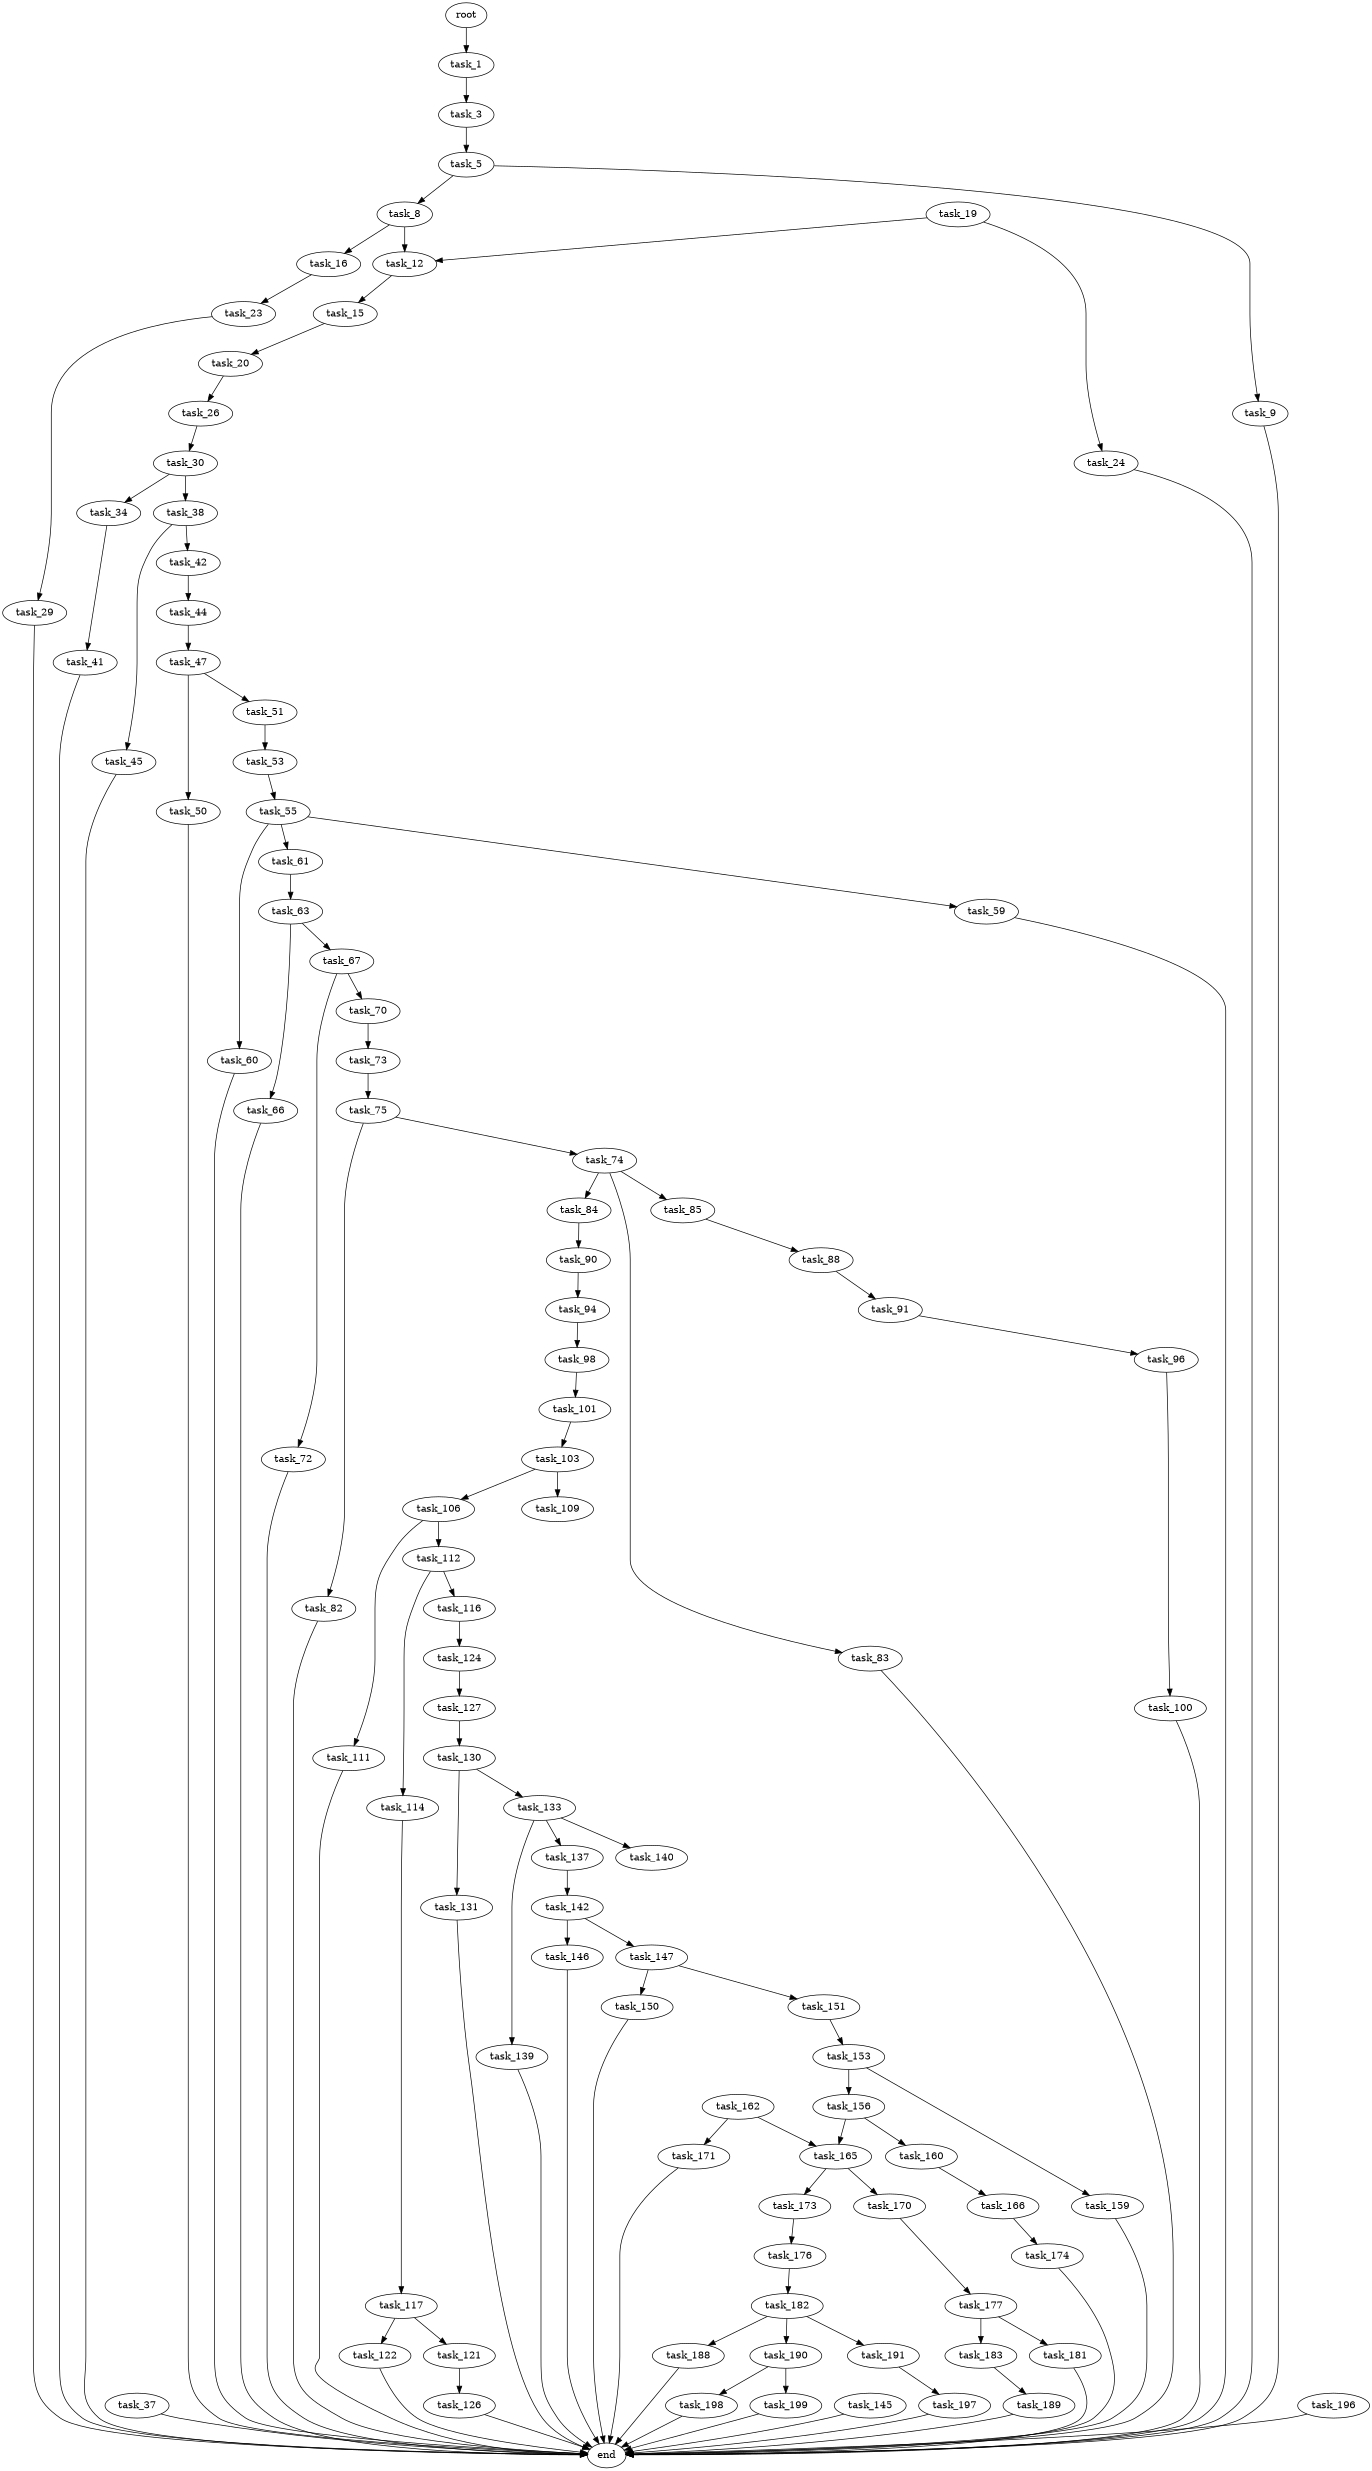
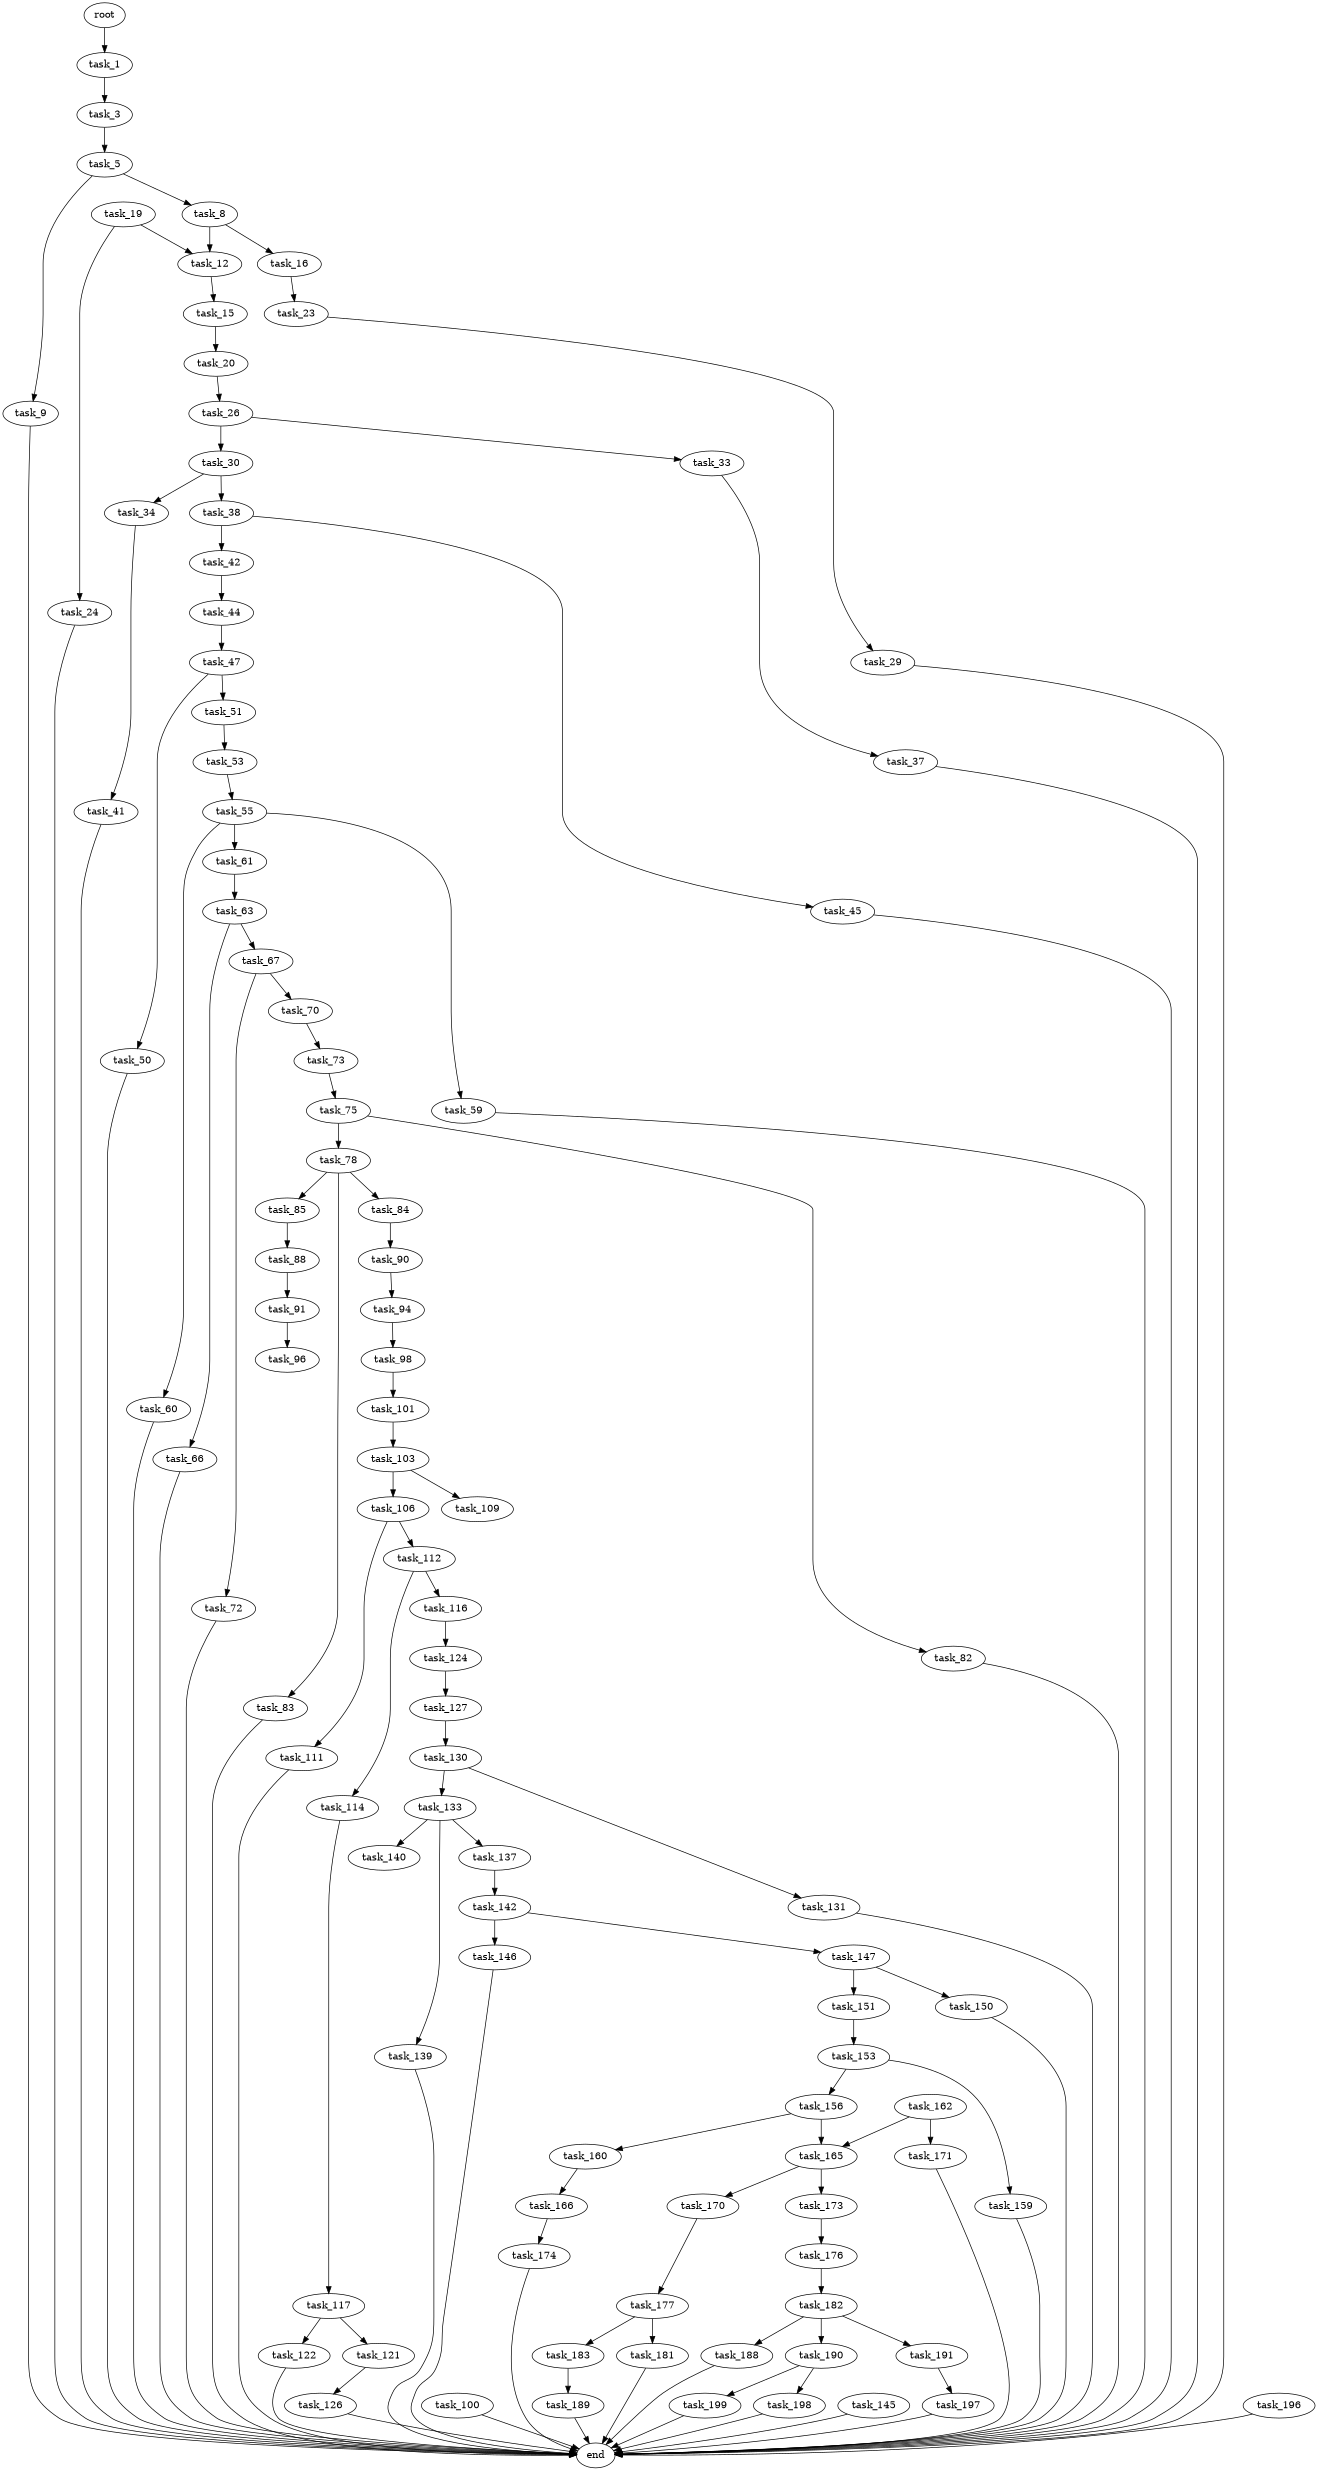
  digraph {
    root
    task_1
    task_3
    task_5
    task_8
    task_9
    task_12
    task_16
    end
    task_15
    task_23
    task_20
    task_19
    task_24
    task_29
    task_26
    task_30
+   task_33
    task_34
    task_38
    task_37
    task_41
    task_42
    task_45
    task_44
    task_47
    task_50
    task_51
    task_53
    task_55
    task_59
    task_60
    task_61
    task_63
    task_66
    task_67
    task_70
    task_72
    task_73
    task_75
-   task_78 [label=task_74]
+   task_78
    task_82
    task_83
    task_84
    task_85
    task_90
    task_88
    task_94
    task_91
    task_98
    task_96
    task_100
    task_101
    task_103
    task_106
    task_109
    task_111
    task_112
    task_114
    task_116
    task_117
    task_124
    task_121
    task_122
    task_127
    task_126
    task_130
    task_131
    task_133
    task_137
    task_139
    task_140
    task_142
    task_146
    task_147
    task_145
    task_150
    task_151
    task_153
    task_156
    task_159
    task_160
    task_165
    task_166
    task_162
    task_171
    task_174
    task_170
    task_173
    task_177
    task_176
    task_181
    task_183
    task_182
    task_189
    task_188
    task_190
    task_191
    task_198
    task_199
    task_197
    task_196
    root -> task_1
    task_1 -> task_3
    task_3 -> task_5
    task_5 -> task_8
    task_5 -> task_9
    task_8 -> task_12
    task_8 -> task_16
    task_9 -> end
    task_12 -> task_15
    task_16 -> task_23
    task_15 -> task_20
    task_23 -> task_29
    task_20 -> task_26
    task_19 -> task_12
    task_19 -> task_24
    task_24 -> end
    task_29 -> end
    task_26 -> task_30
+   task_26 -> task_33
    task_30 -> task_34
    task_30 -> task_38
+   task_33 -> task_37
    task_34 -> task_41
    task_38 -> task_42
    task_38 -> task_45
    task_37 -> end
    task_41 -> end
    task_42 -> task_44
    task_45 -> end
    task_44 -> task_47
    task_47 -> task_50
    task_47 -> task_51
    task_50 -> end
    task_51 -> task_53
    task_53 -> task_55
    task_55 -> task_59
    task_55 -> task_60
    task_55 -> task_61
    task_59 -> end
    task_60 -> end
    task_61 -> task_63
    task_63 -> task_66
    task_63 -> task_67
    task_66 -> end
    task_67 -> task_70
    task_67 -> task_72
    task_70 -> task_73
    task_72 -> end
    task_73 -> task_75
    task_75 -> task_78
    task_75 -> task_82
    task_78 -> task_83
    task_78 -> task_84
    task_78 -> task_85
    task_82 -> end
    task_83 -> end
    task_84 -> task_90
    task_85 -> task_88
    task_90 -> task_94
    task_88 -> task_91
    task_94 -> task_98
    task_91 -> task_96
    task_98 -> task_101
-   task_96 -> task_100
    task_100 -> end
    task_101 -> task_103
    task_103 -> task_106
    task_103 -> task_109
    task_106 -> task_111
    task_106 -> task_112
    task_111 -> end
    task_112 -> task_114
    task_112 -> task_116
    task_114 -> task_117
    task_116 -> task_124
    task_117 -> task_121
    task_117 -> task_122
    task_124 -> task_127
    task_121 -> task_126
    task_122 -> end
    task_127 -> task_130
    task_126 -> end
    task_130 -> task_131
    task_130 -> task_133
    task_131 -> end
    task_133 -> task_137
    task_133 -> task_139
    task_133 -> task_140
    task_137 -> task_142
    task_139 -> end
    task_142 -> task_146
    task_142 -> task_147
    task_146 -> end
    task_147 -> task_150
    task_147 -> task_151
    task_145 -> end
    task_150 -> end
    task_151 -> task_153
    task_153 -> task_156
    task_153 -> task_159
    task_156 -> task_160
    task_156 -> task_165
    task_159 -> end
    task_160 -> task_166
    task_165 -> task_170
    task_165 -> task_173
    task_166 -> task_174
    task_162 -> task_165
    task_162 -> task_171
    task_171 -> end
    task_174 -> end
    task_170 -> task_177
    task_173 -> task_176
    task_177 -> task_181
    task_177 -> task_183
    task_176 -> task_182
    task_181 -> end
    task_183 -> task_189
    task_182 -> task_188
    task_182 -> task_190
    task_182 -> task_191
    task_189 -> end
    task_188 -> end
    task_190 -> task_198
    task_190 -> task_199
    task_191 -> task_197
    task_198 -> end
    task_199 -> end
    task_197 -> end
    task_196 -> end
  }
